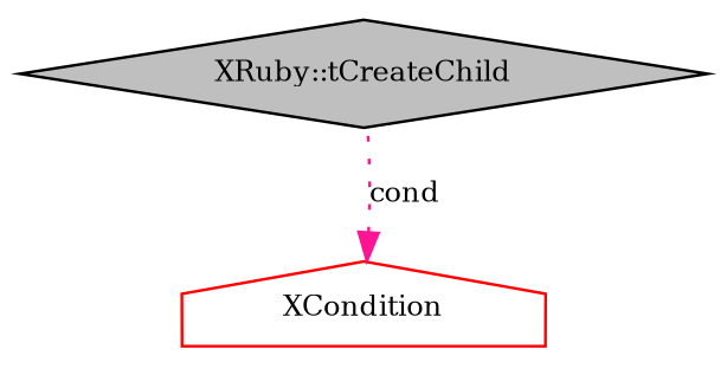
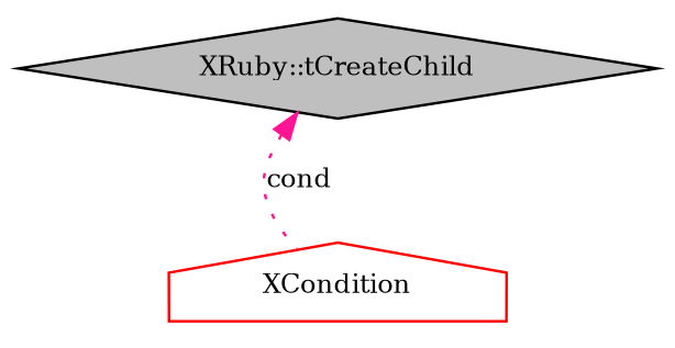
  digraph {
    fontname="DejaVu Serif"
    node [fontname="DejaVu Serif" fontsize=10 style=filled]
    n1 [color=black fillcolor=grey75 fontcolor=black height=0.2 label="XRuby::tCreateChild" shape=diamond width=0.4]
    n2 [color=red fillcolor=white height=0.2 label=XCondition shape=house width=0.4]
-   n2 -> n1 [color=deeppink dir=back fontname="DejaVu Serif" fontsize=10 label=cond labelfontname="FreeSans.ttf" labelfontsize=10 style=dotted]
+   n1 -> n2 [color=deeppink dir=back fontname="DejaVu Serif" fontsize=10 label=cond labelfontname="FreeSans.ttf" labelfontsize=10 style=dotted]
  }
